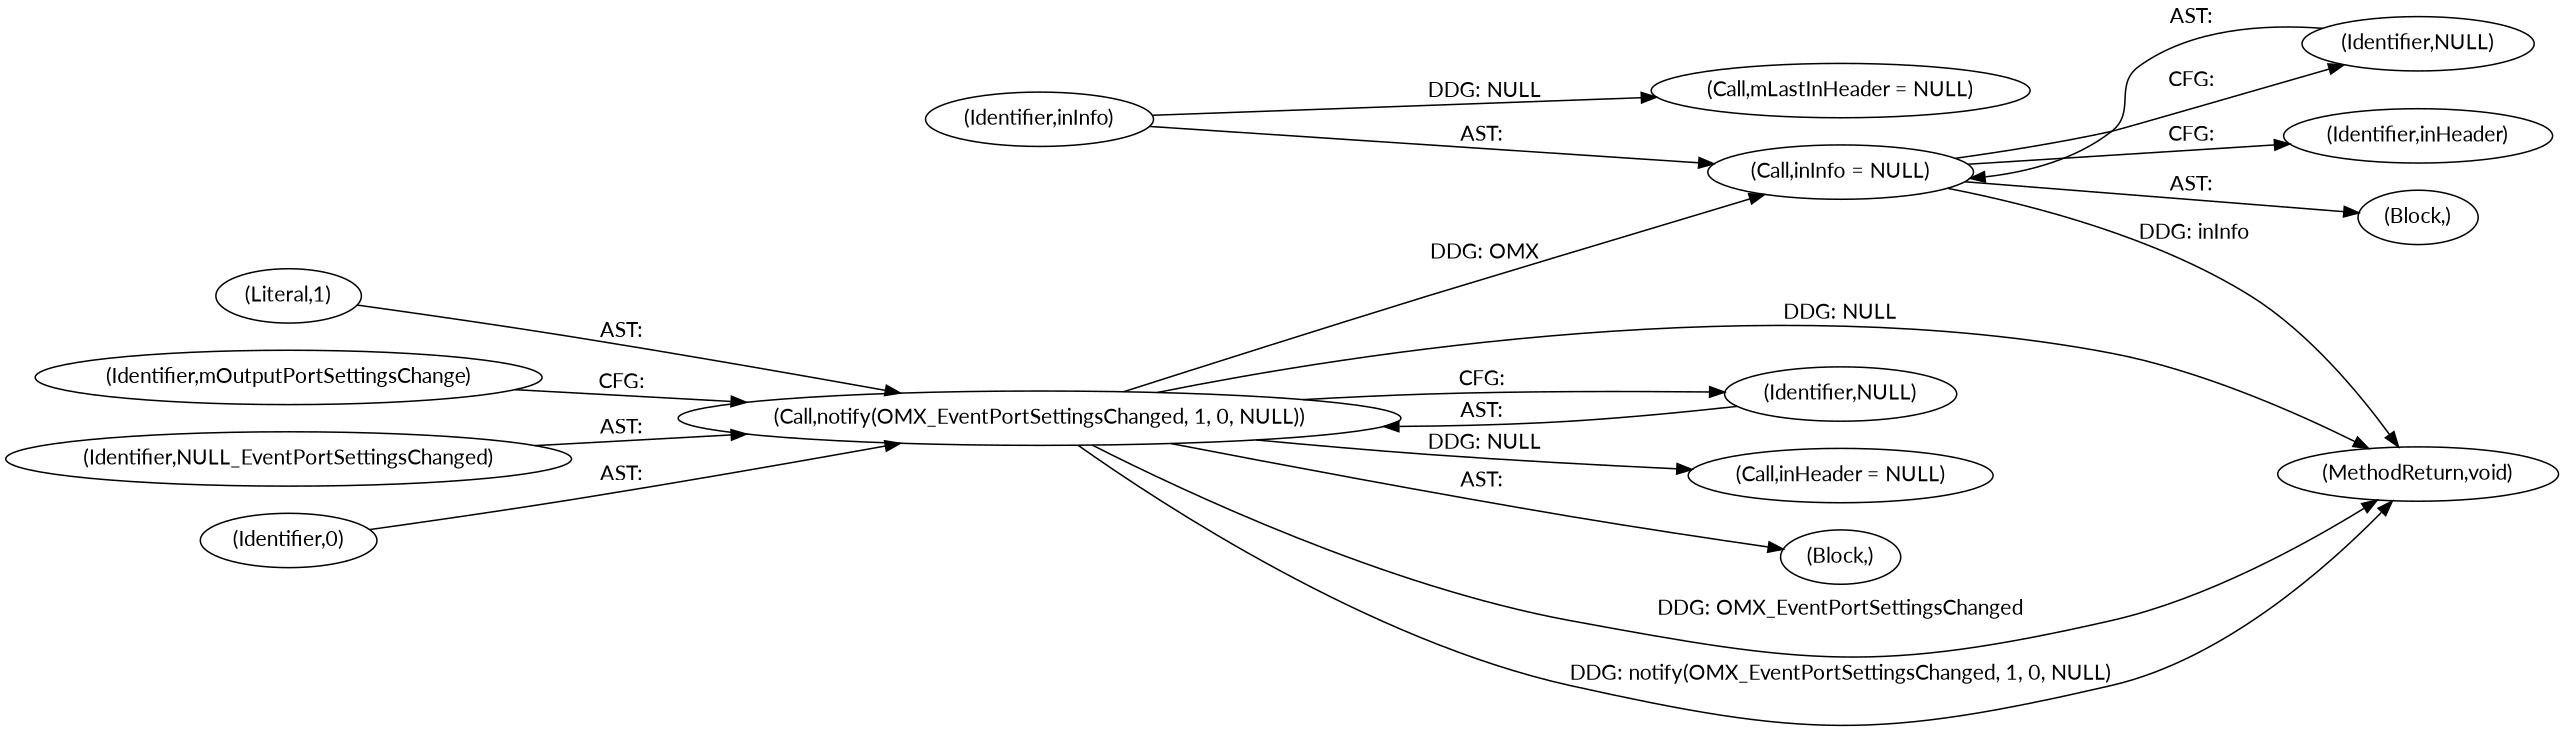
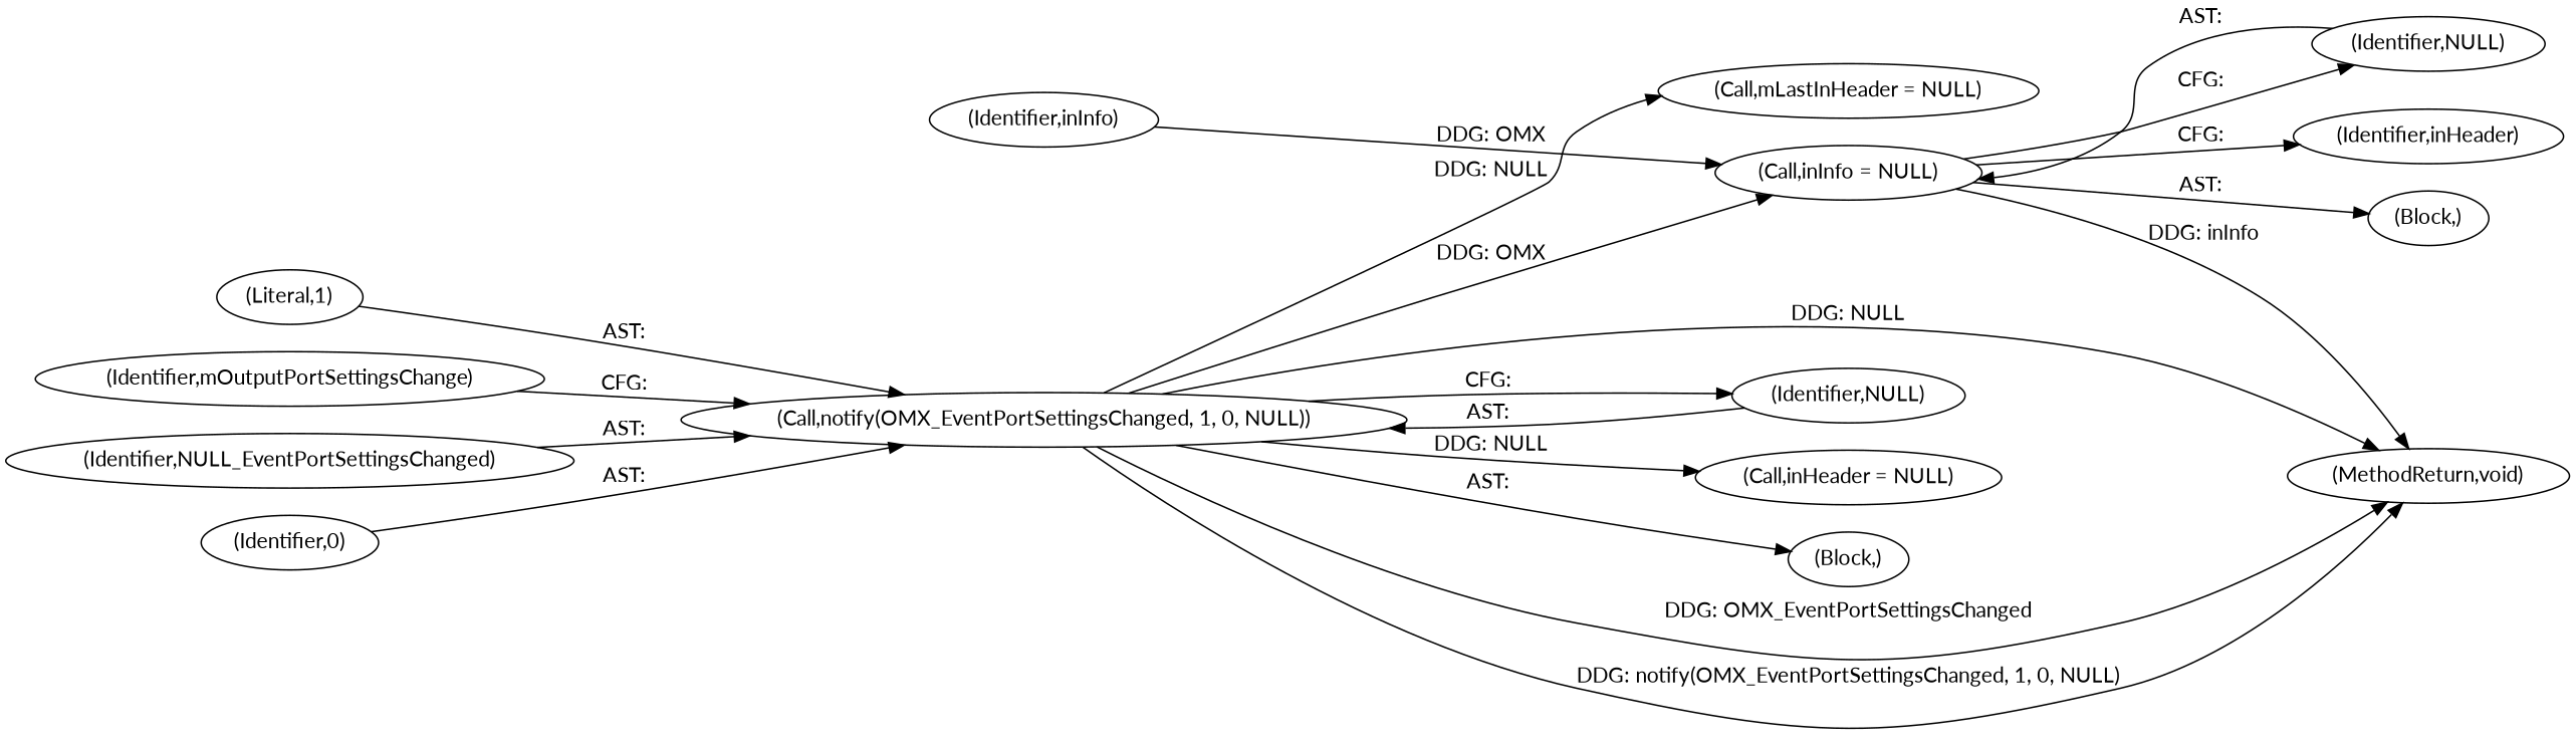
  digraph {
    fontname=Lato
    rankdir=LR
    node [fontname=Lato]
    edge [fontname=Lato]
    n1 [label="(Call,inInfo = NULL)"]
    n2 [label="(Block,)"]
    n3 [label="(Identifier,NULL)"]
    n4 [label="(MethodReturn,void)"]
    n5 [label="(Identifier,inHeader)"]
    n6 [label="(Call,notify(OMX_EventPortSettingsChanged, 1, 0, NULL))"]
    n7 [label="(Call,inHeader = NULL)"]
    n8 [label="(Block,)"]
    n9 [label="(Call,mLastInHeader = NULL)"]
    n10 [label="(Identifier,NULL)"]
    n11 [label="(Literal,1)"]
    n12 [label="(Identifier,inInfo)"]
    n13 [label="(Identifier,mOutputPortSettingsChange)"]
    n14 [label="(Identifier,NULL_EventPortSettingsChanged)"]
    n15 [label="(Identifier,0)"]
    n1 -> n2 [label="AST: "]
    n1 -> n3 [label="CFG: "]
    n1 -> n4 [label="DDG: inInfo"]
    n1 -> n5 [label="CFG: "]
    n3 -> n1 [label="AST: "]
    n6 -> n1 [label="DDG: OMX"]
    n6 -> n4 [label="DDG: OMX_EventPortSettingsChanged"]
    n6 -> n4 [label="DDG: notify(OMX_EventPortSettingsChanged, 1, 0, NULL)"]
    n6 -> n4 [label="DDG: NULL"]
    n6 -> n7 [label="DDG: NULL"]
    n6 -> n8 [label="AST: "]
-   n12 -> n9 [label="DDG: NULL"]
+   n6 -> n9 [label="DDG: NULL"]
    n6 -> n10 [label="CFG: "]
    n10 -> n6 [label="AST: "]
    n11 -> n6 [label="AST: "]
-   n12 -> n1 [label="AST: "]
+   n12 -> n1 [label="DDG: OMX"]
    n13 -> n6 [label="CFG: "]
    n14 -> n6 [label="AST: "]
    n15 -> n6 [label="AST: "]
  }
